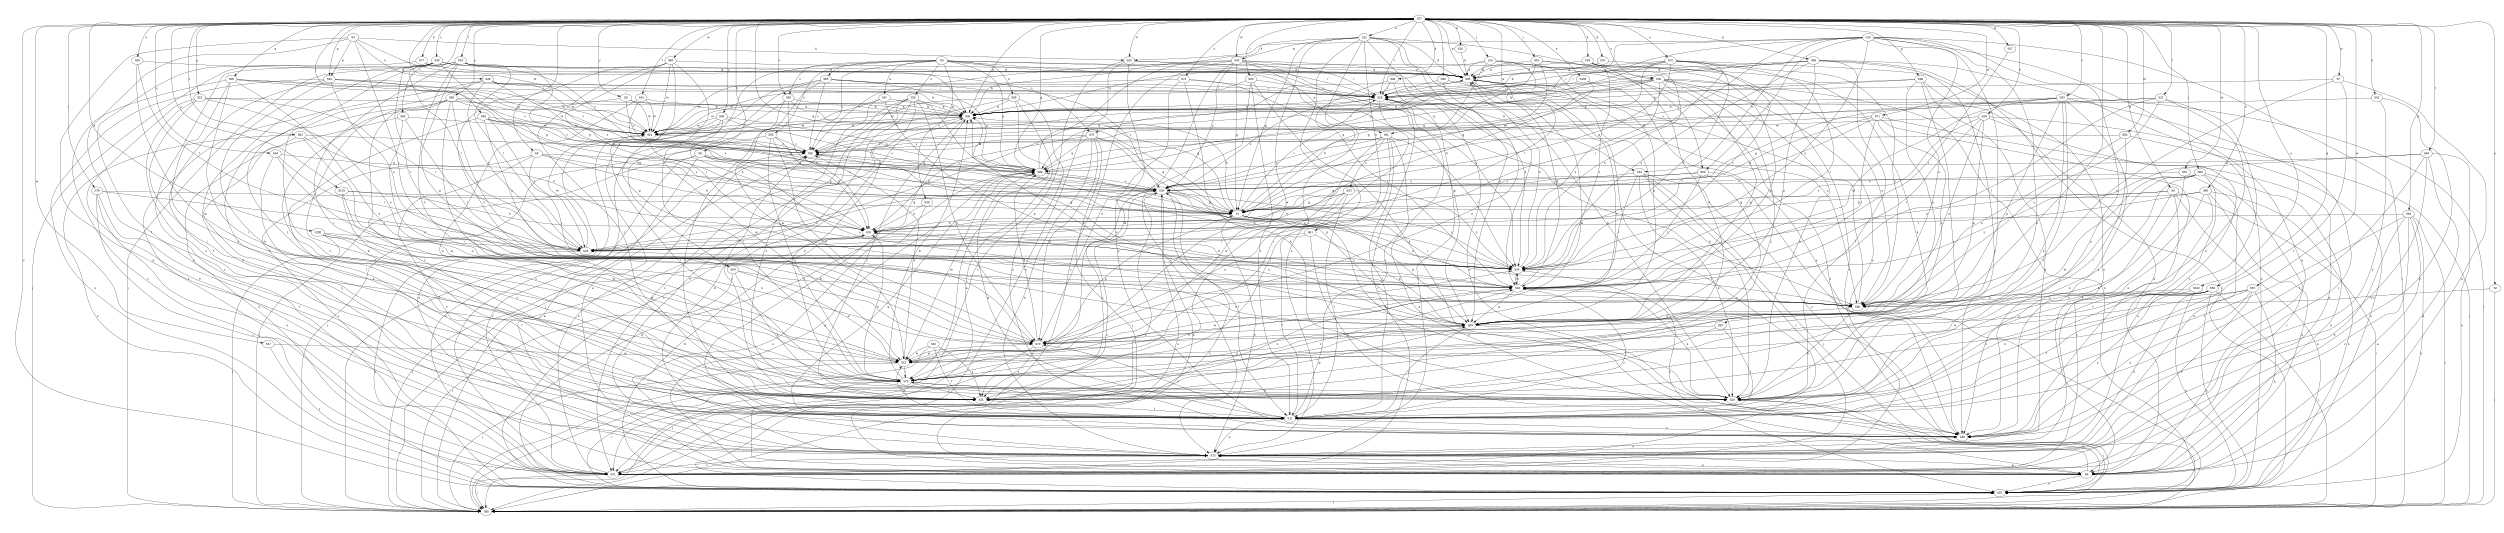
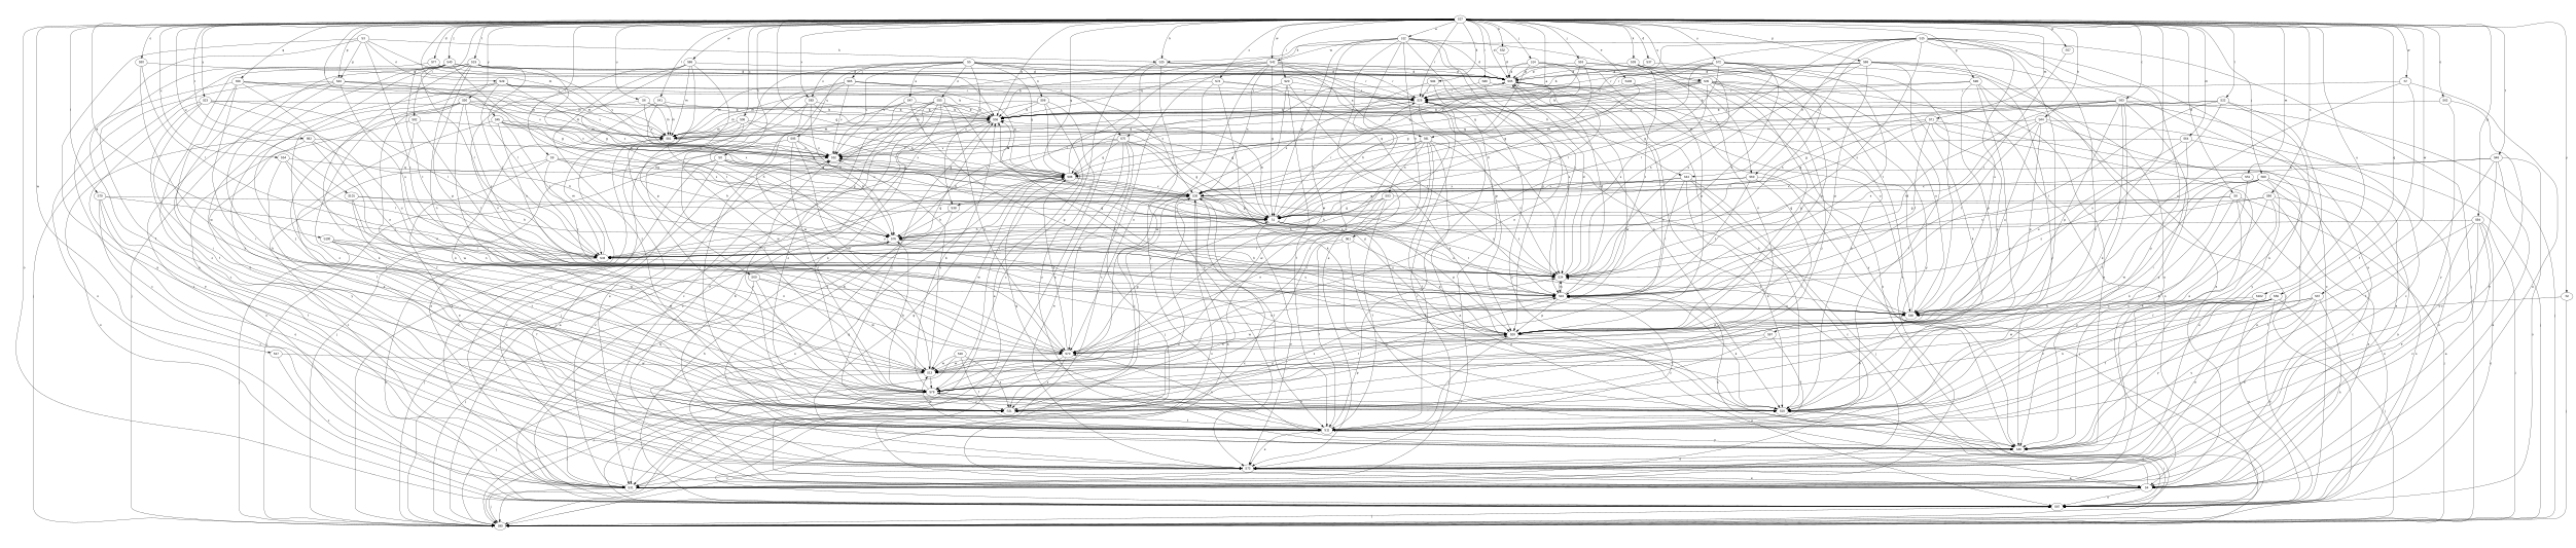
  strict digraph {
    fontname="Liberation Sans"
    node [fontname="Liberation Sans"]
    edge [fontname="Liberation Sans"]
    S27
    S12
    S91
    S56
    S96
    S63
    S77
    S37
    S8
    S65
    S103
    S46
    S90
    S1
    S0
    S44
    S20
    S9
    S80
    S78
    S45
    S53
    S99
    S14
    S32
    S39
    S84
    S25
    S82
    S79
    S41
    S64
    S51
    S71
    S81
    S62
    S30
    S87
    S57
    S94
    S68
    S43
    S58
    S59
    S88
    S26
    S100
    S35
    S19
    S22
    S92
    S72
    S6
    S101
    S102
    S67
    S7
    S17
    S86
    S42
    S66
    S74
    S54
    S83
    S2
    S23
    S50
    S40
    S10
    S60
    S21
    S73
    S61
    S18
    S33
    S28
    S13
    S24
    S52
    S4
    S11
    S36
    S93
    S89
    S76
    S49
    S31
    S70
    S48
    S16
    S5
    S47
    S69
    S34
    S85
    S98
    S55
    S95
    S38
    S3
    S29
    S75
    S15
    S97
    S27 -> S12 [label=a]
    S27 -> S91 [label=a]
    S27 -> S56 [label=b]
    S27 -> S96 [label=c]
    S27 -> S63 [label=c]
    S27 -> S77 [label=d]
    S27 -> S37 [label=d]
    S27 -> S8 [label=d]
    S27 -> S65 [label=d]
    S27 -> S103 [label=e]
    S27 -> S46 [label=f]
    S27 -> S90 [label=g]
    S27 -> S1 [label=g]
    S27 -> S0 [label=h]
    S27 -> S44 [label=h]
    S27 -> S20 [label=i]
    S27 -> S9 [label=i]
    S27 -> S80 [label=i]
    S27 -> S78 [label=i]
    S27 -> S45 [label=j]
    S27 -> S53 [label=j]
    S27 -> S99 [label=j]
    S27 -> S14 [label=j]
    S27 -> S32 [label=k]
    S27 -> S39 [label=k]
    S27 -> S84 [label=k]
    S27 -> S25 [label=k]
    S27 -> S82 [label=l]
    S27 -> S79 [label=l]
    S27 -> S41 [label=l]
    S27 -> S64 [label=m]
    S27 -> S51 [label=m]
    S27 -> S71 [label=m]
    S27 -> S81 [label=m]
    S27 -> S62 [label=o]
    S27 -> S30 [label=o]
    S27 -> S87 [label=o]
    S27 -> S57 [label=p]
    S27 -> S94 [label=p]
    S27 -> S68 [label=p]
    S27 -> S43 [label=p]
    S27 -> S58 [label=q]
    S27 -> S59 [label=q]
    S27 -> S88 [label=q]
    S27 -> S26 [label=r]
    S27 -> S100 [label=s]
    S27 -> S35 [label=s]
    S27 -> S19 [label=t]
    S27 -> S22 [label=t]
    S27 -> S92 [label=t]
    S27 -> S72 [label=u]
    S27 -> S6 [label=u]
    S27 -> S101 [label=u]
    S27 -> S102 [label=u]
    S27 -> S67 [label=w]
    S27 -> S7 [label=w]
    S27 -> S17 [label=w]
    S27 -> S86 [label=w]
    S27 -> S42 [label=w]
    S27 -> S66 [label=x]
    S27 -> S74 [label=x]
    S27 -> S54 [label=x]
    S27 -> S83 [label=x]
    S27 -> S2 [label=y]
    S27 -> S23 [label=y]
    S27 -> S50 [label=y]
    S27 -> S40 [label=z]
    S12 -> S65 [label=d]
    S12 -> S1 [label=g]
    S12 -> S42 [label=w]
    S12 -> S10 [label=t]
    S12 -> S60 [label=c]
    S12 -> S21 [label=z]
    S12 -> S73 [label=e]
    S12 -> S61 [label=h]
    S12 -> S18 [label=k]
    S12 -> S33 [label=l]
    S12 -> S28 [label=p]
    S12 -> S13 [label=w]
    S91 -> S78 [label=i]
    S91 -> S13 [label=w]
    S91 -> S24 [label=s]
    S91 -> S52 [label=v]
    S91 -> S4 [label=a]
    S91 -> S11 [label=f]
    S91 -> S36 [label=x]
    S91 -> S93 [label=n]
    S56 -> S81 [label=m]
    S56 -> S21 [label=z]
    S56 -> S89 [label=j]
    S96 -> S81 [label=m]
    S96 -> S88 [label=q]
    S96 -> S73 [label=e]
    S96 -> S4 [label=a]
    S96 -> S36 [label=x]
    S96 -> S76 [label=h]
    S63 -> S56 [label=b]
    S63 -> S1 [label=g]
    S63 -> S88 [label=q]
    S63 -> S10 [label=t]
    S63 -> S18 [label=k]
    S63 -> S28 [label=p]
    S63 -> S11 [label=f]
    S63 -> S89 [label=j]
    S63 -> S49 [label=y]
    S63 -> S31 [label=c]
    S77 -> S65 [label=d]
    S77 -> S73 [label=e]
    S37 -> S65 [label=d]
    S37 -> S24 [label=s]
    S8 -> S1 [label=g]
    S8 -> S87 [label=o]
    S8 -> S24 [label=s]
    S8 -> S89 [label=j]
    S8 -> S49 [label=y]
    S8 -> S31 [label=c]
    S65 -> S26 [label=r]
    S65 -> S18 [label=k]
    S65 -> S13 [label=w]
    S65 -> S31 [label=c]
    S65 -> S70 [label=n]
    S103 -> S26 [label=r]
    S103 -> S76 [label=h]
    S103 -> S49 [label=y]
    S46 -> S87 [label=o]
    S46 -> S88 [label=q]
    S46 -> S24 [label=s]
    S46 -> S4 [label=a]
    S46 -> S11 [label=f]
    S46 -> S49 [label=y]
    S90 -> S56 [label=b]
    S90 -> S26 [label=r]
    S90 -> S21 [label=z]
    S90 -> S73 [label=e]
    S90 -> S28 [label=p]
    S90 -> S4 [label=a]
    S1 -> S56 [label=b]
    S1 -> S26 [label=r]
    S1 -> S10 [label=t]
    S1 -> S73 [label=e]
    S1 -> S18 [label=k]
    S1 -> S28 [label=p]
    S1 -> S76 [label=h]
    S0 -> S1 [label=g]
    S0 -> S88 [label=q]
    S0 -> S4 [label=a]
    S0 -> S36 [label=x]
    S0 -> S89 [label=j]
    S0 -> S31 [label=c]
    S0 -> S48 [label=u]
    S44 -> S81 [label=m]
    S44 -> S10 [label=t]
    S44 -> S28 [label=p]
    S44 -> S24 [label=s]
    S44 -> S89 [label=j]
    S44 -> S49 [label=y]
    S44 -> S48 [label=u]
    S20 -> S81 [label=m]
    S20 -> S26 [label=r]
    S20 -> S18 [label=k]
    S20 -> S13 [label=w]
    S20 -> S11 [label=f]
    S9 -> S88 [label=q]
    S9 -> S10 [label=t]
    S9 -> S73 [label=e]
    S9 -> S36 [label=x]
    S9 -> S76 [label=h]
    S9 -> S31 [label=c]
    S80 -> S26 [label=r]
    S80 -> S70 [label=n]
    S80 -> S48 [label=u]
    S78 -> S56 [label=b]
    S78 -> S21 [label=z]
    S78 -> S18 [label=k]
    S78 -> S28 [label=p]
    S78 -> S89 [label=j]
    S78 -> S76 [label=h]
    S45 -> S1 [label=g]
    S45 -> S81 [label=m]
    S45 -> S33 [label=l]
    S45 -> S24 [label=s]
    S45 -> S52 [label=v]
    S45 -> S11 [label=f]
    S45 -> S36 [label=x]
    S53 -> S65 [label=d]
    S53 -> S1 [label=g]
    S53 -> S88 [label=q]
    S53 -> S18 [label=k]
    S53 -> S24 [label=s]
    S99 -> S78 [label=i]
    S99 -> S73 [label=e]
    S99 -> S18 [label=k]
    S99 -> S13 [label=w]
    S99 -> S4 [label=a]
    S99 -> S36 [label=x]
    S99 -> S31 [label=c]
    S14 -> S56 [label=b]
    S14 -> S65 [label=d]
    S14 -> S1 [label=g]
    S14 -> S87 [label=o]
    S14 -> S33 [label=l]
    S14 -> S28 [label=p]
    S32 -> S65 [label=d]
    S39 -> S65 [label=d]
    S39 -> S10 [label=t]
    S39 -> S28 [label=p]
    S39 -> S31 [label=c]
    S39 -> S70 [label=n]
    S84 -> S26 [label=r]
    S84 -> S24 [label=s]
    S84 -> S76 [label=h]
    S25 -> S65 [label=d]
    S25 -> S26 [label=r]
    S25 -> S4 [label=a]
    S25 -> S49 [label=y]
    S25 -> S31 [label=c]
    S82 -> S81 [label=m]
    S82 -> S87 [label=o]
    S82 -> S10 [label=t]
    S82 -> S70 [label=n]
    S79 -> S1 [label=g]
    S79 -> S73 [label=e]
    S79 -> S33 [label=l]
    S79 -> S11 [label=f]
    S79 -> S31 [label=c]
    S41 -> S56 [label=b]
    S41 -> S1 [label=g]
    S41 -> S81 [label=m]
    S41 -> S18 [label=k]
    S64 -> S78 [label=i]
    S64 -> S87 [label=o]
    S64 -> S52 [label=v]
    S64 -> S48 [label=u]
    S51 -> S73 [label=e]
    S51 -> S18 [label=k]
    S51 -> S36 [label=x]
    S71 -> S1 [label=g]
    S71 -> S81 [label=m]
    S71 -> S10 [label=t]
    S71 -> S73 [label=e]
    S71 -> S33 [label=l]
    S71 -> S28 [label=p]
    S71 -> S4 [label=a]
    S81 -> S56 [label=b]
    S81 -> S78 [label=i]
    S81 -> S52 [label=v]
    S62 -> S56 [label=b]
    S62 -> S73 [label=e]
    S62 -> S49 [label=y]
    S30 -> S65 [label=d]
    S30 -> S33 [label=l]
    S30 -> S13 [label=w]
    S87 -> S78 [label=i]
    S87 -> S88 [label=q]
    S87 -> S36 [label=x]
    S87 -> S89 [label=j]
    S57 -> S10 [label=t]
    S94 -> S87 [label=o]
    S94 -> S73 [label=e]
    S94 -> S4 [label=a]
    S94 -> S11 [label=f]
    S94 -> S89 [label=j]
    S94 -> S76 [label=h]
    S94 -> S31 [label=c]
    S68 -> S65 [label=d]
    S68 -> S87 [label=o]
    S68 -> S26 [label=r]
    S68 -> S28 [label=p]
    S68 -> S24 [label=s]
    S68 -> S52 [label=v]
    S68 -> S11 [label=f]
    S68 -> S89 [label=j]
    S68 -> S49 [label=y]
    S43 -> S81 [label=m]
    S43 -> S87 [label=o]
    S43 -> S26 [label=r]
    S43 -> S18 [label=k]
    S43 -> S24 [label=s]
    S43 -> S52 [label=v]
    S43 -> S11 [label=f]
    S58 -> S78 [label=i]
    S58 -> S81 [label=m]
    S58 -> S26 [label=r]
    S58 -> S21 [label=z]
    S58 -> S52 [label=v]
    S58 -> S31 [label=c]
    S58 -> S70 [label=n]
    S59 -> S87 [label=o]
    S59 -> S73 [label=e]
    S59 -> S18 [label=k]
    S59 -> S13 [label=w]
    S59 -> S11 [label=f]
    S59 -> S89 [label=j]
    S59 -> S48 [label=u]
    S88 -> S56 [label=b]
    S88 -> S65 [label=d]
    S88 -> S13 [label=w]
    S88 -> S24 [label=s]
    S88 -> S52 [label=v]
    S88 -> S36 [label=x]
    S26 -> S56 [label=b]
    S26 -> S78 [label=i]
    S26 -> S36 [label=x]
    S26 -> S49 [label=y]
    S100 -> S33 [label=l]
    S100 -> S13 [label=w]
    S100 -> S11 [label=f]
    S100 -> S89 [label=j]
    S100 -> S70 [label=n]
    S35 -> S56 [label=b]
    S35 -> S87 [label=o]
    S35 -> S88 [label=q]
    S35 -> S26 [label=r]
    S35 -> S21 [label=z]
    S35 -> S18 [label=k]
    S35 -> S28 [label=p]
    S35 -> S24 [label=s]
    S35 -> S52 [label=v]
    S35 -> S49 [label=y]
    S35 -> S48 [label=u]
    S19 -> S56 [label=b]
    S19 -> S65 [label=d]
    S19 -> S1 [label=g]
    S19 -> S78 [label=i]
    S19 -> S21 [label=z]
    S19 -> S33 [label=l]
    S19 -> S28 [label=p]
    S19 -> S89 [label=j]
    S19 -> S70 [label=n]
    S22 -> S56 [label=b]
    S22 -> S10 [label=t]
    S22 -> S18 [label=k]
    S22 -> S52 [label=v]
    S22 -> S11 [label=f]
    S22 -> S48 [label=u]
    S92 -> S87 [label=o]
    S92 -> S13 [label=w]
    S92 -> S52 [label=v]
    S92 -> S76 [label=h]
    S92 -> S49 [label=y]
    S72 -> S65 [label=d]
    S72 -> S1 [label=g]
    S72 -> S88 [label=q]
    S72 -> S26 [label=r]
    S72 -> S10 [label=t]
    S72 -> S33 [label=l]
    S72 -> S24 [label=s]
    S72 -> S4 [label=a]
    S72 -> S36 [label=x]
    S72 -> S48 [label=u]
    S6 -> S56 [label=b]
    S6 -> S81 [label=m]
    S6 -> S52 [label=v]
    S6 -> S11 [label=f]
    S101 -> S1 [label=g]
    S101 -> S21 [label=z]
    S101 -> S13 [label=w]
    S101 -> S76 [label=h]
    S102 -> S87 [label=o]
    S102 -> S49 [label=y]
    S102 -> S48 [label=u]
    S67 -> S78 [label=i]
    S67 -> S21 [label=z]
    S67 -> S73 [label=e]
    S67 -> S4 [label=a]
    S67 -> S49 [label=y]
    S67 -> S48 [label=u]
    S7 -> S26 [label=r]
    S7 -> S4 [label=a]
    S7 -> S11 [label=f]
    S7 -> S48 [label=u]
    S17 -> S13 [label=w]
    S17 -> S31 [label=c]
    S86 -> S65 [label=d]
    S86 -> S81 [label=m]
    S86 -> S10 [label=t]
    S86 -> S21 [label=z]
    S86 -> S28 [label=p]
    S86 -> S76 [label=h]
    S86 -> S70 [label=n]
    S42 -> S56 [label=b]
    S42 -> S65 [label=d]
    S42 -> S1 [label=g]
    S42 -> S26 [label=r]
    S42 -> S73 [label=e]
    S42 -> S28 [label=p]
    S42 -> S52 [label=v]
    S42 -> S36 [label=x]
    S42 -> S31 [label=c]
    S42 -> S48 [label=u]
    S66 -> S1 [label=g]
    S66 -> S87 [label=o]
    S66 -> S18 [label=k]
    S66 -> S33 [label=l]
    S66 -> S4 [label=a]
    S66 -> S11 [label=f]
    S74 -> S81 [label=m]
    S74 -> S26 [label=r]
    S74 -> S10 [label=t]
    S74 -> S18 [label=k]
    S74 -> S70 [label=n]
    S54 -> S88 [label=q]
    S54 -> S21 [label=z]
    S54 -> S33 [label=l]
    S54 -> S70 [label=n]
    S83 -> S56 [label=b]
    S83 -> S1 [label=g]
    S83 -> S78 [label=i]
    S83 -> S13 [label=w]
    S83 -> S76 [label=h]
    S2 -> S89 [label=j]
    S2 -> S48 [label=u]
    S23 -> S56 [label=b]
    S23 -> S78 [label=i]
    S23 -> S21 [label=z]
    S23 -> S73 [label=e]
    S23 -> S33 [label=l]
    S23 -> S48 [label=u]
    S50 -> S56 [label=b]
    S50 -> S78 [label=i]
    S50 -> S81 [label=m]
    S50 -> S21 [label=z]
    S50 -> S18 [label=k]
    S50 -> S24 [label=s]
    S50 -> S11 [label=f]
    S50 -> S36 [label=x]
    S40 -> S65 [label=d]
    S40 -> S1 [label=g]
    S40 -> S10 [label=t]
    S40 -> S73 [label=e]
    S40 -> S33 [label=l]
    S40 -> S52 [label=v]
    S40 -> S89 [label=j]
    S40 -> S31 [label=c]
    S10 -> S65 [label=d]
    S10 -> S21 [label=z]
    S10 -> S18 [label=k]
    S10 -> S28 [label=p]
    S10 -> S13 [label=w]
    S10 -> S24 [label=s]
    S10 -> S48 [label=u]
    S60 -> S1 [label=g]
    S60 -> S78 [label=i]
    S60 -> S10 [label=t]
    S60 -> S36 [label=x]
    S60 -> S89 [label=j]
    S21 -> S10 [label=t]
    S21 -> S28 [label=p]
    S21 -> S52 [label=v]
    S21 -> S11 [label=f]
    S73 -> S56 [label=b]
    S73 -> S26 [label=r]
    S73 -> S4 [label=a]
    S73 -> S76 [label=h]
    S73 -> S31 [label=c]
    S61 -> S33 [label=l]
    S61 -> S28 [label=p]
    S61 -> S11 [label=f]
    S61 -> S49 [label=y]
    S18 -> S78 [label=i]
    S18 -> S87 [label=o]
    S18 -> S89 [label=j]
    S33 -> S81 [label=m]
    S33 -> S87 [label=o]
    S33 -> S24 [label=s]
    S33 -> S36 [label=x]
    S28 -> S56 [label=b]
    S28 -> S87 [label=o]
    S28 -> S11 [label=f]
    S28 -> S70 [label=n]
    S13 -> S78 [label=i]
    S13 -> S52 [label=v]
    S13 -> S89 [label=j]
    S24 -> S65 [label=d]
    S24 -> S10 [label=t]
    S24 -> S76 [label=h]
    S52 -> S88 [label=q]
    S52 -> S31 [label=c]
    S4 -> S87 [label=o]
    S4 -> S88 [label=q]
    S4 -> S73 [label=e]
    S4 -> S24 [label=s]
    S11 -> S88 [label=q]
    S11 -> S26 [label=r]
    S11 -> S10 [label=t]
    S11 -> S73 [label=e]
    S11 -> S13 [label=w]
    S11 -> S49 [label=y]
    S11 -> S70 [label=n]
    S36 -> S1 [label=g]
    S36 -> S21 [label=z]
    S36 -> S24 [label=s]
    S36 -> S4 [label=a]
    S36 -> S11 [label=f]
    S36 -> S31 [label=c]
    S36 -> S48 [label=u]
    S93 -> S1 [label=g]
    S93 -> S33 [label=l]
    S93 -> S24 [label=s]
    S93 -> S11 [label=f]
    S93 -> S76 [label=h]
    S93 -> S70 [label=n]
    S89 -> S36 [label=x]
    S76 -> S33 [label=l]
    S76 -> S89 [label=j]
    S76 -> S48 [label=u]
    S49 -> S56 [label=b]
    S49 -> S88 [label=q]
    S49 -> S73 [label=e]
    S31 -> S26 [label=r]
    S31 -> S52 [label=v]
    S31 -> S36 [label=x]
    S31 -> S89 [label=j]
    S70 -> S1 [label=g]
    S70 -> S88 [label=q]
    S70 -> S21 [label=z]
    S70 -> S13 [label=w]
    S70 -> S24 [label=s]
    S70 -> S89 [label=j]
    S48 -> S65 [label=d]
    S48 -> S18 [label=k]
    S48 -> S28 [label=p]
    S48 -> S52 [label=v]
    S16 -> S21 [label=z]
    S16 -> S13 [label=w]
    S16 -> S11 [label=f]
    S16 -> S89 [label=j]
    S5 -> S91 [label=a]
    S5 -> S88 [label=q]
    S5 -> S35 [label=s]
    S5 -> S83 [label=x]
    S5 -> S24 [label=s]
    S5 -> S52 [label=v]
    S5 -> S47 [label=e]
    S5 -> S69 [label=e]
    S5 -> S34 [label=h]
    S5 -> S85 [label=j]
    S5 -> S98 [label=n]
    S5 -> S55 [label=n]
    S5 -> S95 [label=u]
    S5 -> S38 [label=v]
    S47 -> S56 [label=b]
    S47 -> S21 [label=z]
    S47 -> S28 [label=p]
    S47 -> S11 [label=f]
    S69 -> S10 [label=t]
    S69 -> S18 [label=k]
    S69 -> S13 [label=w]
    S69 -> S89 [label=j]
    S34 -> S10 [label=t]
    S34 -> S18 [label=k]
    S34 -> S36 [label=x]
    S34 -> S89 [label=j]
-   S34 -> S49 [label=y]
+   S34 -> S38 [label=y]
    S34 -> S31 [label=c]
    S85 -> S88 [label=q]
    S85 -> S26 [label=r]
    S85 -> S13 [label=w]
    S85 -> S52 [label=v]
    S85 -> S36 [label=x]
    S85 -> S89 [label=j]
    S85 -> S31 [label=c]
    S98 -> S56 [label=b]
    S98 -> S78 [label=i]
    S98 -> S81 [label=m]
    S98 -> S52 [label=v]
    S98 -> S4 [label=a]
    S98 -> S49 [label=y]
    S55 -> S56 [label=b]
    S55 -> S81 [label=m]
    S55 -> S87 [label=o]
    S55 -> S73 [label=e]
    S55 -> S18 [label=k]
    S55 -> S24 [label=s]
    S55 -> S89 [label=j]
    S55 -> S31 [label=c]
    S55 -> S70 [label=n]
    S95 -> S78 [label=i]
    S95 -> S52 [label=v]
    S95 -> S89 [label=j]
    S95 -> S76 [label=h]
    S95 -> S70 [label=n]
    S38 -> S87 [label=o]
    S38 -> S76 [label=h]
    S3 -> S25 [label=k]
    S3 -> S43 [label=p]
    S3 -> S10 [label=t]
    S3 -> S4 [label=a]
    S3 -> S11 [label=f]
    S3 -> S29 [label=n]
    S3 -> S75 [label=n]
    S29 -> S56 [label=b]
    S29 -> S81 [label=m]
    S29 -> S26 [label=r]
    S29 -> S33 [label=l]
    S29 -> S11 [label=f]
    S29 -> S36 [label=x]
    S29 -> S31 [label=c]
    S75 -> S1 [label=g]
    S75 -> S88 [label=q]
    S75 -> S73 [label=e]
    S75 -> S28 [label=p]
    S75 -> S52 [label=v]
    S75 -> S89 [label=j]
    S75 -> S76 [label=h]
    S75 -> S70 [label=n]
    S15 -> S56 [label=b]
    S15 -> S25 [label=k]
    S15 -> S60 [label=c]
    S15 -> S21 [label=z]
    S15 -> S24 [label=s]
    S15 -> S4 [label=a]
    S15 -> S36 [label=x]
    S15 -> S89 [label=j]
    S15 -> S49 [label=y]
    S15 -> S48 [label=u]
    S15 -> S34 [label=h]
    S15 -> S75 [label=n]
    S15 -> S97 [label=l]
    S97 -> S21 [label=z]
    S97 -> S11 [label=f]
    S97 -> S70 [label=n]
  }
